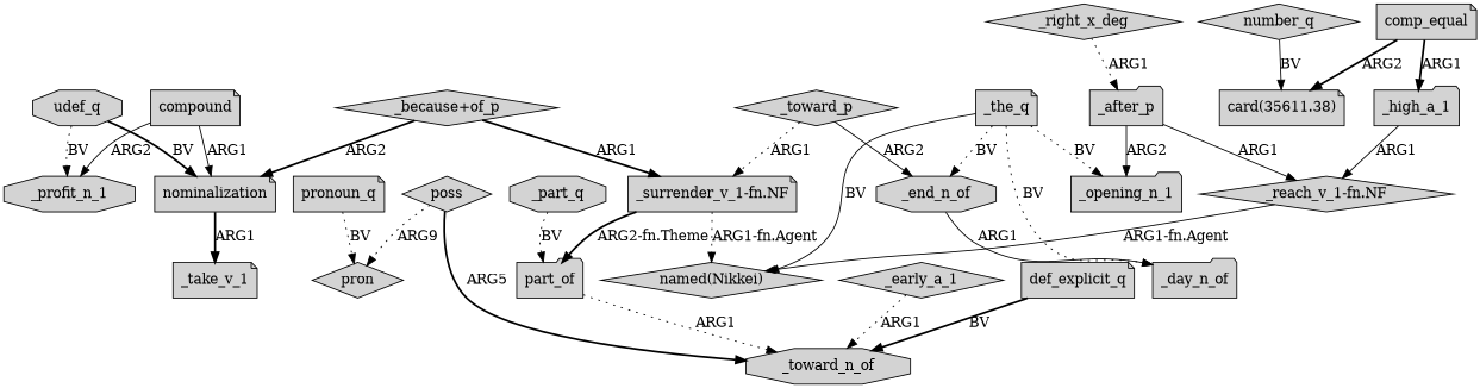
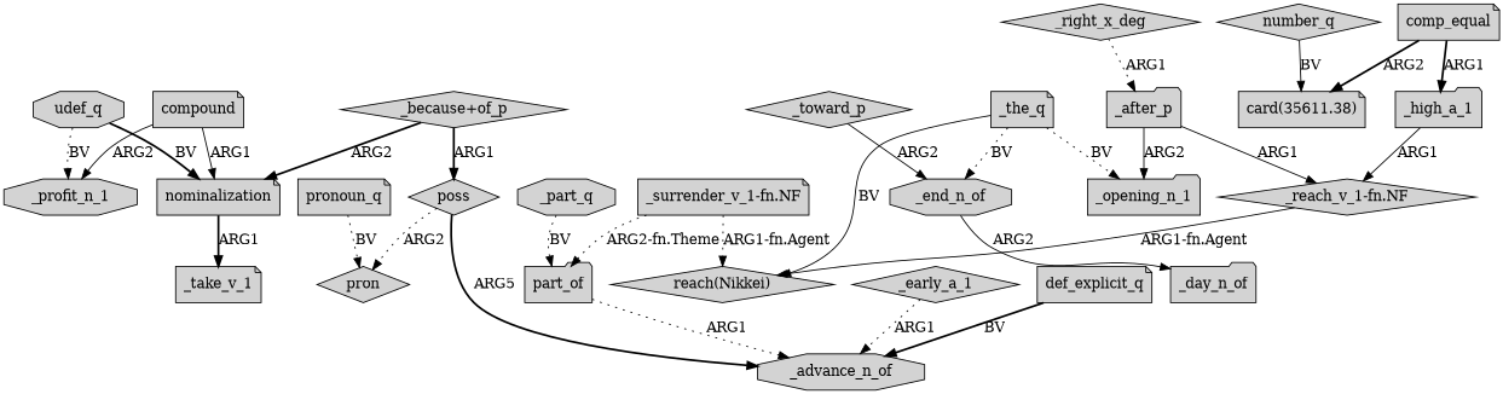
  digraph {
    node [shape=note style=filled]
    edge [style=dotted]
    "_surrender_v_1-fn.NF"
    "_because+of_p" [shape=diamond]
    nominalization
    part_of [shape=folder]
-   "named(Nikkei)" [shape=diamond]
+   "named(Nikkei)" [shape=diamond label="reach(Nikkei)"]
    _take_v_1
-   _advance_n_of [shape=octagon label=_toward_n_of]
+   _advance_n_of [shape=octagon]
    poss [shape=diamond]
    pron [shape=diamond]
    _toward_p [shape=diamond]
    _end_n_of [shape=octagon]
    _day_n_of [shape=folder]
    _the_q
    _opening_n_1 [shape=folder]
    comp_equal
    _high_a_1 [shape=folder]
    "card(35611.38)"
    "_reach_v_1-fn.NF" [shape=diamond]
    _after_p [shape=folder]
    _right_x_deg [shape=diamond]
    _early_a_1 [shape=diamond]
    def_explicit_q
    _part_q [shape=octagon]
    pronoun_q
    udef_q [shape=octagon]
    _profit_n_1 [shape=octagon]
    compound
    number_q [shape=diamond]
-   "_surrender_v_1-fn.NF" -> part_of [label="ARG2-fn.Theme" style=bold]
+   "_surrender_v_1-fn.NF" -> part_of [label="ARG2-fn.Theme"]
    "_surrender_v_1-fn.NF" -> "named(Nikkei)" [label="ARG1-fn.Agent"]
-   "_because+of_p" -> "_surrender_v_1-fn.NF" [label=ARG1 style=bold]
+   "_because+of_p" -> poss [label=ARG1 style=bold]
    "_because+of_p" -> nominalization [label=ARG2 style=bold]
    nominalization -> _take_v_1 [label=ARG1 style=bold]
    part_of -> _advance_n_of [label=ARG1]
    poss -> _advance_n_of [label=ARG5 style=bold]
-   poss -> pron [label=ARG9]
-   _toward_p -> "_surrender_v_1-fn.NF" [label=ARG1]
+   poss -> pron [label=ARG2]
    _toward_p -> _end_n_of [label=ARG2 style=solid]
-   _end_n_of -> _day_n_of [label=ARG1 style=solid]
+   _end_n_of -> _day_n_of [label=ARG2 style=solid]
    _the_q -> "named(Nikkei)" [label=BV style=solid]
    _the_q -> _end_n_of [label=BV]
-   _the_q -> _day_n_of [label=BV]
    _the_q -> _opening_n_1 [label=BV]
    comp_equal -> _high_a_1 [label=ARG1 style=bold]
    comp_equal -> "card(35611.38)" [label=ARG2 style=bold]
    _high_a_1 -> "_reach_v_1-fn.NF" [label=ARG1 style=solid]
    "_reach_v_1-fn.NF" -> "named(Nikkei)" [label="ARG1-fn.Agent" style=solid]
    _after_p -> _opening_n_1 [label=ARG2 style=solid]
    _after_p -> "_reach_v_1-fn.NF" [label=ARG1 style=solid]
    _right_x_deg -> _after_p [label=ARG1]
    _early_a_1 -> _advance_n_of [label=ARG1]
    def_explicit_q -> _advance_n_of [label=BV style=bold]
    _part_q -> part_of [label=BV]
    pronoun_q -> pron [label=BV]
    udef_q -> nominalization [label=BV style=bold]
    udef_q -> _profit_n_1 [label=BV]
    compound -> nominalization [label=ARG1 style=solid]
    compound -> _profit_n_1 [label=ARG2 style=solid]
    number_q -> "card(35611.38)" [label=BV style=solid]
  }
